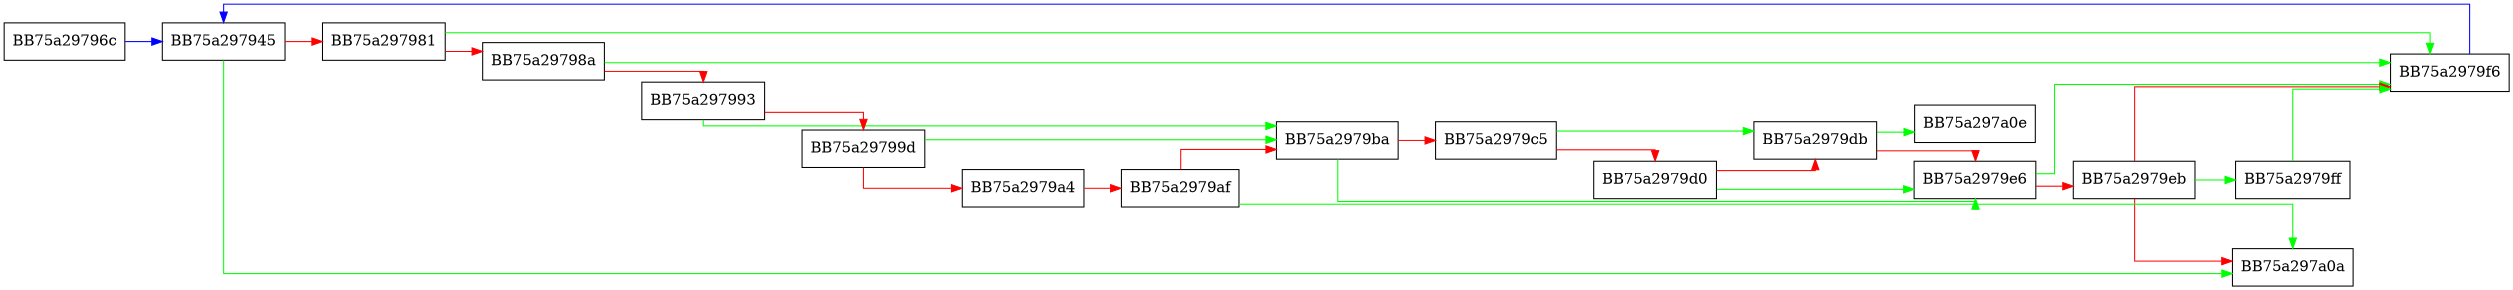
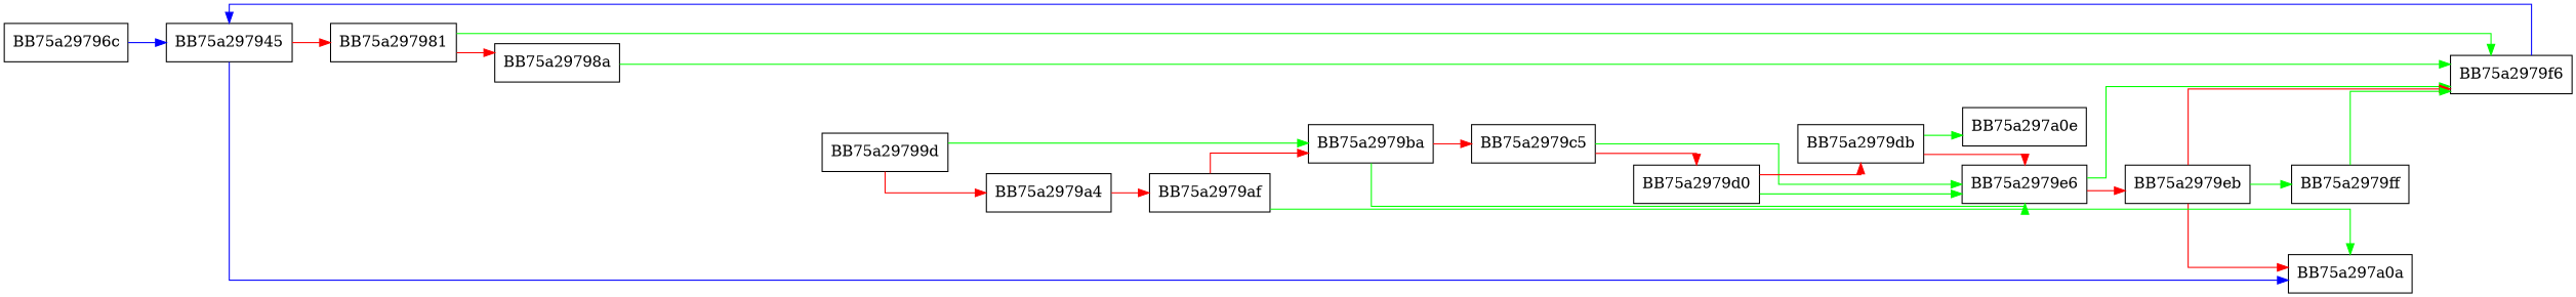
  digraph {
    rankdir=LR
    splines=ortho
    node [shape=box]
    edge [color=red]
    n1 [label=BB75a297945]
    BB75a29796c
    BB75a297a0a
    BB75a297981
    BB75a2979f6
    BB75a29798a
-   BB75a297993
    BB75a2979ba
    BB75a29799d
    BB75a2979e6
    BB75a2979c5
    BB75a2979a4
    BB75a2979eb
    BB75a2979d0
    BB75a2979af
    BB75a2979ff
    BB75a2979db
    BB75a297a0e
-   n1 -> BB75a297a0a [color=green]
+   n1 -> BB75a297a0a [color=blue]
    n1 -> BB75a297981
    BB75a29796c -> n1 [color=blue]
    BB75a297981 -> BB75a2979f6 [color=green]
    BB75a297981 -> BB75a29798a
    BB75a2979f6 -> n1 [color=blue]
    BB75a29798a -> BB75a2979f6 [color=green]
-   BB75a29798a -> BB75a297993
-   BB75a297993 -> BB75a2979ba [color=green]
-   BB75a297993 -> BB75a29799d
    BB75a2979ba -> BB75a2979e6 [color=green]
    BB75a2979ba -> BB75a2979c5
    BB75a29799d -> BB75a2979ba [color=green]
    BB75a29799d -> BB75a2979a4
    BB75a2979e6 -> BB75a2979f6 [color=green]
    BB75a2979e6 -> BB75a2979eb
-   BB75a2979c5 -> BB75a2979db [color=green]
+   BB75a2979c5 -> BB75a2979e6 [color=green]
    BB75a2979c5 -> BB75a2979d0
    BB75a2979a4 -> BB75a2979af
    BB75a2979eb -> BB75a297a0a
    BB75a2979eb -> BB75a2979f6
    BB75a2979eb -> BB75a2979ff [color=green]
    BB75a2979d0 -> BB75a2979e6 [color=green]
    BB75a2979d0 -> BB75a2979db
    BB75a2979af -> BB75a297a0a [color=green]
    BB75a2979af -> BB75a2979ba
    BB75a2979ff -> BB75a2979f6 [color=green]
    BB75a2979db -> BB75a2979e6
    BB75a2979db -> BB75a297a0e [color=green]
  }
